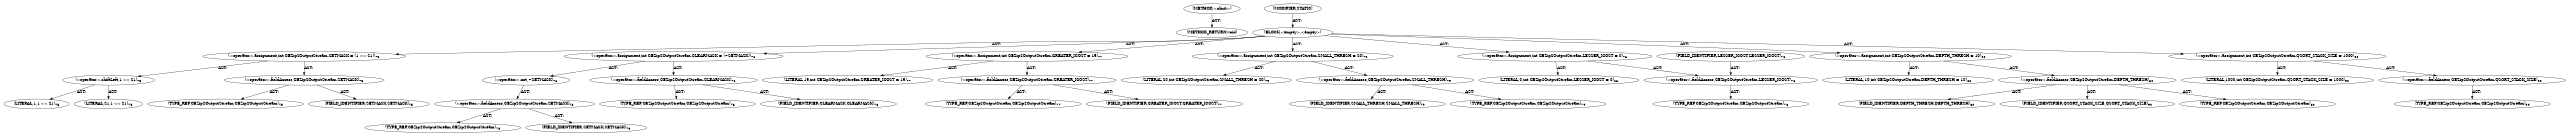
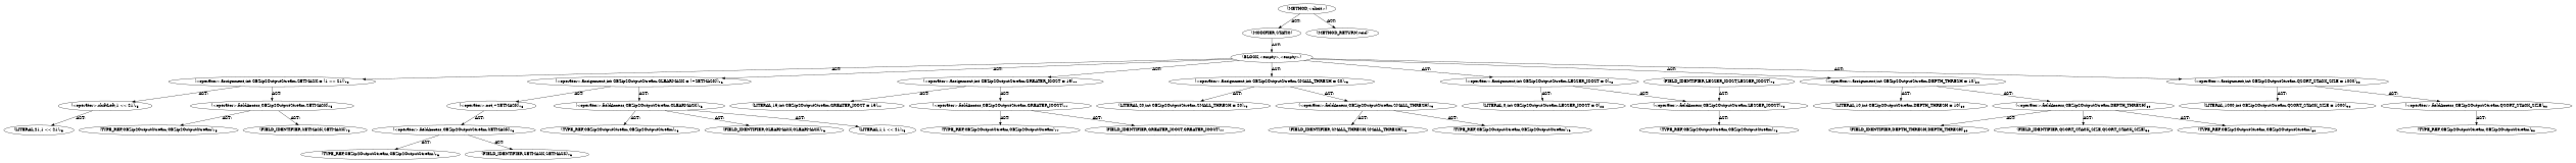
  digraph {
    n1 [label=<(METHOD,&lt;clinit&gt;)>]
    n2 [label=<(MODIFIER,STATIC)>]
    n3 [label=<(METHOD_RETURN,void)>]
    n4 [label=<(BLOCK,&lt;empty&gt;,&lt;empty&gt;)>]
    n5 [label=<(&lt;operator&gt;.assignment,int CBZip2OutputStream.SETMASK = (1 &lt;&lt; 21))<SUB>75</SUB>>]
    n6 [label=<(&lt;operator&gt;.assignment,int CBZip2OutputStream.CLEARMASK = (~SETMASK))<SUB>76</SUB>>]
    n7 [label=<(&lt;operator&gt;.assignment,int CBZip2OutputStream.GREATER_ICOST = 15)<SUB>77</SUB>>]
    n8 [label=<(&lt;operator&gt;.assignment,int CBZip2OutputStream.LESSER_ICOST = 0)<SUB>78</SUB>>]
    n9 [label=<(&lt;operator&gt;.assignment,int CBZip2OutputStream.SMALL_THRESH = 20)<SUB>79</SUB>>]
    n10 [label=<(&lt;operator&gt;.assignment,int CBZip2OutputStream.DEPTH_THRESH = 10)<SUB>80</SUB>>]
    n11 [label=<(&lt;operator&gt;.assignment,int CBZip2OutputStream.QSORT_STACK_SIZE = 1000)<SUB>90</SUB>>]
    n12 [label=<(&lt;operator&gt;.fieldAccess,CBZip2OutputStream.SETMASK)<SUB>75</SUB>>]
    n13 [label=<(&lt;operator&gt;.shiftLeft,1 &lt;&lt; 21)<SUB>75</SUB>>]
    n14 [label=<(&lt;operator&gt;.fieldAccess,CBZip2OutputStream.CLEARMASK)<SUB>76</SUB>>]
    n15 [label=<(&lt;operator&gt;.not,~SETMASK)<SUB>76</SUB>>]
    n16 [label=<(&lt;operator&gt;.fieldAccess,CBZip2OutputStream.GREATER_ICOST)<SUB>77</SUB>>]
    n17 [label=<(LITERAL,15,int CBZip2OutputStream.GREATER_ICOST = 15)<SUB>77</SUB>>]
    n18 [label=<(&lt;operator&gt;.fieldAccess,CBZip2OutputStream.LESSER_ICOST)<SUB>78</SUB>>]
    n19 [label=<(LITERAL,0,int CBZip2OutputStream.LESSER_ICOST = 0)<SUB>28</SUB>>]
    n20 [label=<(&lt;operator&gt;.fieldAccess,CBZip2OutputStream.SMALL_THRESH)<SUB>79</SUB>>]
    n21 [label=<(LITERAL,20,int CBZip2OutputStream.SMALL_THRESH = 20)<SUB>79</SUB>>]
    n22 [label=<(&lt;operator&gt;.fieldAccess,CBZip2OutputStream.DEPTH_THRESH)<SUB>80</SUB>>]
    n23 [label=<(LITERAL,10,int CBZip2OutputStream.DEPTH_THRESH = 10)<SUB>80</SUB>>]
    n24 [label=<(&lt;operator&gt;.fieldAccess,CBZip2OutputStream.QSORT_STACK_SIZE)<SUB>90</SUB>>]
    n25 [label=<(LITERAL,1000,int CBZip2OutputStream.QSORT_STACK_SIZE = 1000)<SUB>90</SUB>>]
    n26 [label=<(TYPE_REF,CBZip2OutputStream,CBZip2OutputStream)<SUB>75</SUB>>]
    n27 [label=<(FIELD_IDENTIFIER,SETMASK,SETMASK)<SUB>75</SUB>>]
    n28 [label=<(LITERAL,1,1 &lt;&lt; 21)<SUB>75</SUB>>]
    n29 [label=<(LITERAL,21,1 &lt;&lt; 21)<SUB>75</SUB>>]
    n30 [label=<(TYPE_REF,CBZip2OutputStream,CBZip2OutputStream)<SUB>76</SUB>>]
    n31 [label=<(FIELD_IDENTIFIER,CLEARMASK,CLEARMASK)<SUB>76</SUB>>]
    n32 [label=<(&lt;operator&gt;.fieldAccess,CBZip2OutputStream.SETMASK)<SUB>76</SUB>>]
    n33 [label=<(TYPE_REF,CBZip2OutputStream,CBZip2OutputStream)<SUB>76</SUB>>]
    n34 [label=<(FIELD_IDENTIFIER,SETMASK,SETMASK)<SUB>76</SUB>>]
    n35 [label=<(TYPE_REF,CBZip2OutputStream,CBZip2OutputStream)<SUB>77</SUB>>]
    n36 [label=<(FIELD_IDENTIFIER,GREATER_ICOST,GREATER_ICOST)<SUB>77</SUB>>]
    n37 [label=<(TYPE_REF,CBZip2OutputStream,CBZip2OutputStream)<SUB>78</SUB>>]
    n38 [label=<(FIELD_IDENTIFIER,LESSER_ICOST,LESSER_ICOST)<SUB>78</SUB>>]
    n39 [label=<(TYPE_REF,CBZip2OutputStream,CBZip2OutputStream)<SUB>79</SUB>>]
    n40 [label=<(FIELD_IDENTIFIER,SMALL_THRESH,SMALL_THRESH)<SUB>79</SUB>>]
    n41 [label=<(TYPE_REF,CBZip2OutputStream,CBZip2OutputStream)<SUB>80</SUB>>]
    n42 [label=<(FIELD_IDENTIFIER,DEPTH_THRESH,DEPTH_THRESH)<SUB>80</SUB>>]
    n43 [label=<(FIELD_IDENTIFIER,QSORT_STACK_SIZE,QSORT_STACK_SIZE)<SUB>90</SUB>>]
    n44 [label=<(TYPE_REF,CBZip2OutputStream,CBZip2OutputStream)<SUB>90</SUB>>]
+   n1 -> n2 [label="AST: "]
    n1 -> n3 [label="AST: "]
    n2 -> n4 [label="AST: "]
    n4 -> n5 [label="AST: "]
    n4 -> n6 [label="AST: "]
    n4 -> n7 [label="AST: "]
    n4 -> n8 [label="AST: "]
    n4 -> n9 [label="AST: "]
    n4 -> n10 [label="AST: "]
    n4 -> n11 [label="AST: "]
    n5 -> n12 [label="AST: "]
    n5 -> n13 [label="AST: "]
    n6 -> n14 [label="AST: "]
    n6 -> n15 [label="AST: "]
    n7 -> n16 [label="AST: "]
    n7 -> n17 [label="AST: "]
    n8 -> n18 [label="AST: "]
    n8 -> n19 [label="AST: "]
    n9 -> n20 [label="AST: "]
    n9 -> n21 [label="AST: "]
    n10 -> n22 [label="AST: "]
    n10 -> n23 [label="AST: "]
    n11 -> n24 [label="AST: "]
    n11 -> n25 [label="AST: "]
    n12 -> n26 [label="AST: "]
    n12 -> n27 [label="AST: "]
-   n13 -> n28 [label="AST: "]
+   n14 -> n28 [label="AST: "]
    n13 -> n29 [label="AST: "]
    n14 -> n30 [label="AST: "]
    n14 -> n31 [label="AST: "]
    n15 -> n32 [label="AST: "]
    n16 -> n35 [label="AST: "]
    n16 -> n36 [label="AST: "]
    n18 -> n37 [label="AST: "]
    n20 -> n39 [label="AST: "]
    n20 -> n40 [label="AST: "]
    n22 -> n41 [label="AST: "]
    n22 -> n42 [label="AST: "]
    n22 -> n43 [label="AST: "]
    n24 -> n44 [label="AST: "]
    n32 -> n33 [label="AST: "]
    n32 -> n34 [label="AST: "]
    n38 -> n18 [label="AST: "]
  }
